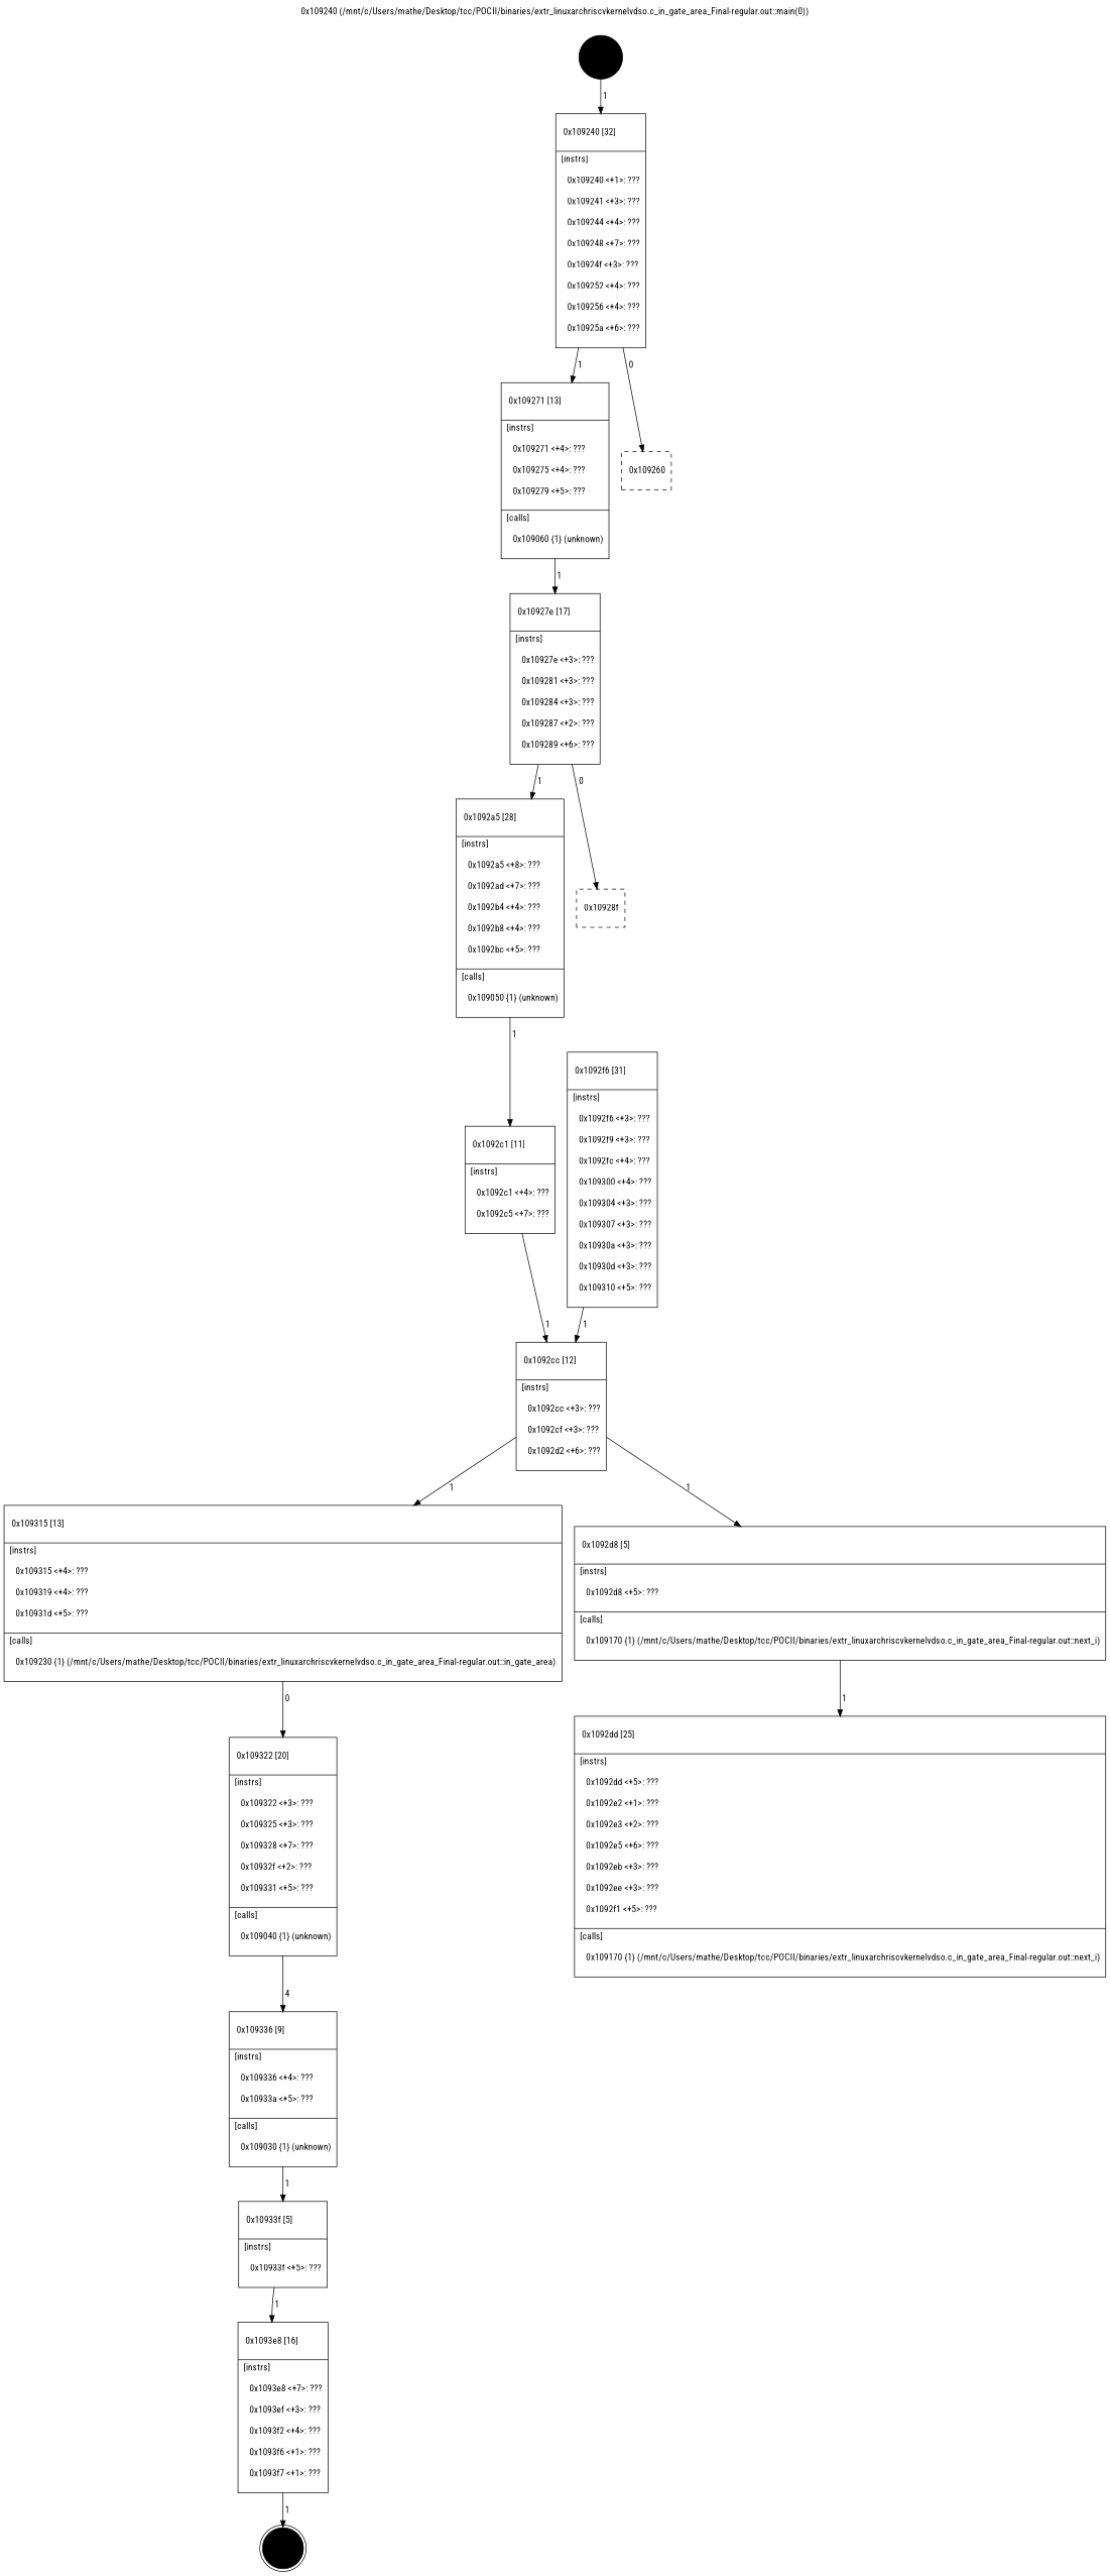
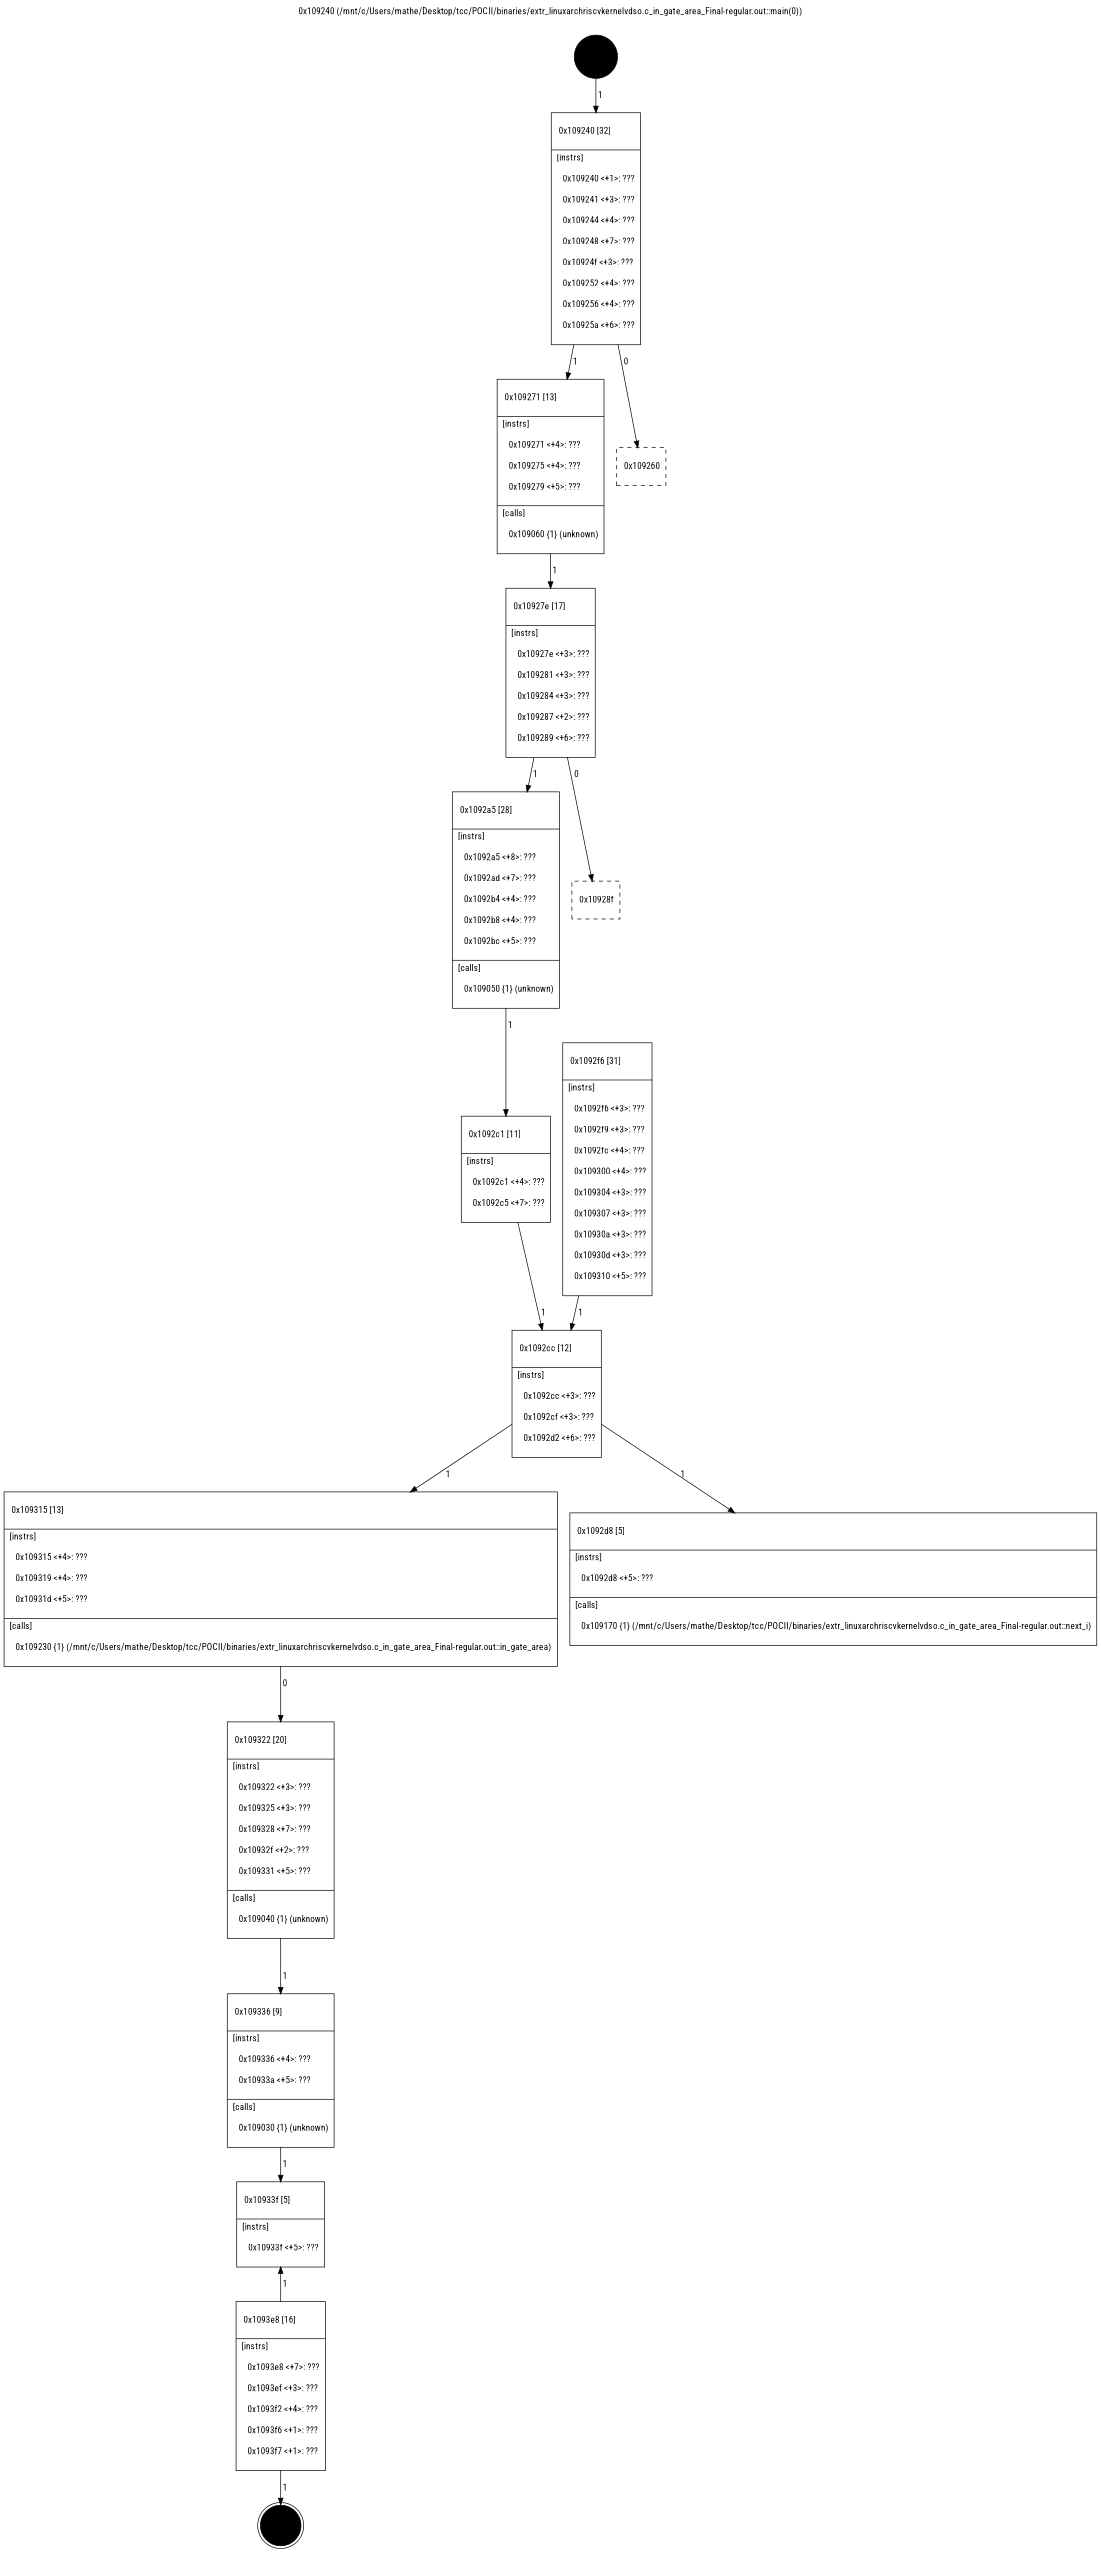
  digraph {
    fontname="Roboto Condensed"
    label="0x109240 (/mnt/c/Users/mathe/Desktop/tcc/POCII/binaries/extr_linuxarchriscvkernelvdso.c_in_gate_area_Final-regular.out::main(0))"
    labelloc=t
    node [fontname="Roboto Condensed" shape=record]
    edge [fontname="Roboto Condensed"]
    Entry [fillcolor=black height=0.3 shape=circle style=filled width=0.3]
    n2 [label="{\n     0x109240 [32]\l\n     | [instrs]\l\n     &nbsp;&nbsp;0x109240 \<+1\>: ???\l\n     &nbsp;&nbsp;0x109241 \<+3\>: ???\l\n     &nbsp;&nbsp;0x109244 \<+4\>: ???\l\n     &nbsp;&nbsp;0x109248 \<+7\>: ???\l\n     &nbsp;&nbsp;0x10924f \<+3\>: ???\l\n     &nbsp;&nbsp;0x109252 \<+4\>: ???\l\n     &nbsp;&nbsp;0x109256 \<+4\>: ???\l\n     &nbsp;&nbsp;0x10925a \<+6\>: ???\l\n  }"]
    n3 [label="{\n     0x109271 [13]\l\n     | [instrs]\l\n     &nbsp;&nbsp;0x109271 \<+4\>: ???\l\n     &nbsp;&nbsp;0x109275 \<+4\>: ???\l\n     &nbsp;&nbsp;0x109279 \<+5\>: ???\l\n     | [calls]\l\n     &nbsp;&nbsp;0x109060 \{1\} (unknown)\l\n  }"]
    n4 [label="{\n     0x109260\l\n  }" style=dashed]
    n5 [label="{\n     0x10927e [17]\l\n     | [instrs]\l\n     &nbsp;&nbsp;0x10927e \<+3\>: ???\l\n     &nbsp;&nbsp;0x109281 \<+3\>: ???\l\n     &nbsp;&nbsp;0x109284 \<+3\>: ???\l\n     &nbsp;&nbsp;0x109287 \<+2\>: ???\l\n     &nbsp;&nbsp;0x109289 \<+6\>: ???\l\n  }"]
    n6 [label="{\n     0x1092a5 [28]\l\n     | [instrs]\l\n     &nbsp;&nbsp;0x1092a5 \<+8\>: ???\l\n     &nbsp;&nbsp;0x1092ad \<+7\>: ???\l\n     &nbsp;&nbsp;0x1092b4 \<+4\>: ???\l\n     &nbsp;&nbsp;0x1092b8 \<+4\>: ???\l\n     &nbsp;&nbsp;0x1092bc \<+5\>: ???\l\n     | [calls]\l\n     &nbsp;&nbsp;0x109050 \{1\} (unknown)\l\n  }"]
    n7 [label="{\n     0x10928f\l\n  }" style=dashed]
    n8 [label="{\n     0x1092c1 [11]\l\n     | [instrs]\l\n     &nbsp;&nbsp;0x1092c1 \<+4\>: ???\l\n     &nbsp;&nbsp;0x1092c5 \<+7\>: ???\l\n  }"]
    n9 [label="{\n     0x1092cc [12]\l\n     | [instrs]\l\n     &nbsp;&nbsp;0x1092cc \<+3\>: ???\l\n     &nbsp;&nbsp;0x1092cf \<+3\>: ???\l\n     &nbsp;&nbsp;0x1092d2 \<+6\>: ???\l\n  }"]
    n10 [label="{\n     0x109315 [13]\l\n     | [instrs]\l\n     &nbsp;&nbsp;0x109315 \<+4\>: ???\l\n     &nbsp;&nbsp;0x109319 \<+4\>: ???\l\n     &nbsp;&nbsp;0x10931d \<+5\>: ???\l\n     | [calls]\l\n     &nbsp;&nbsp;0x109230 \{1\} (/mnt/c/Users/mathe/Desktop/tcc/POCII/binaries/extr_linuxarchriscvkernelvdso.c_in_gate_area_Final-regular.out::in_gate_area)\l\n  }"]
    n11 [label="{\n     0x1092d8 [5]\l\n     | [instrs]\l\n     &nbsp;&nbsp;0x1092d8 \<+5\>: ???\l\n     | [calls]\l\n     &nbsp;&nbsp;0x109170 \{1\} (/mnt/c/Users/mathe/Desktop/tcc/POCII/binaries/extr_linuxarchriscvkernelvdso.c_in_gate_area_Final-regular.out::next_i)\l\n  }"]
    n12 [label="{\n     0x109322 [20]\l\n     | [instrs]\l\n     &nbsp;&nbsp;0x109322 \<+3\>: ???\l\n     &nbsp;&nbsp;0x109325 \<+3\>: ???\l\n     &nbsp;&nbsp;0x109328 \<+7\>: ???\l\n     &nbsp;&nbsp;0x10932f \<+2\>: ???\l\n     &nbsp;&nbsp;0x109331 \<+5\>: ???\l\n     | [calls]\l\n     &nbsp;&nbsp;0x109040 \{1\} (unknown)\l\n  }"]
-   n13 [label="{\n     0x1092dd [25]\l\n     | [instrs]\l\n     &nbsp;&nbsp;0x1092dd \<+5\>: ???\l\n     &nbsp;&nbsp;0x1092e2 \<+1\>: ???\l\n     &nbsp;&nbsp;0x1092e3 \<+2\>: ???\l\n     &nbsp;&nbsp;0x1092e5 \<+6\>: ???\l\n     &nbsp;&nbsp;0x1092eb \<+3\>: ???\l\n     &nbsp;&nbsp;0x1092ee \<+3\>: ???\l\n     &nbsp;&nbsp;0x1092f1 \<+5\>: ???\l\n     | [calls]\l\n     &nbsp;&nbsp;0x109170 \{1\} (/mnt/c/Users/mathe/Desktop/tcc/POCII/binaries/extr_linuxarchriscvkernelvdso.c_in_gate_area_Final-regular.out::next_i)\l\n  }"]
    n14 [label="{\n     0x109336 [9]\l\n     | [instrs]\l\n     &nbsp;&nbsp;0x109336 \<+4\>: ???\l\n     &nbsp;&nbsp;0x10933a \<+5\>: ???\l\n     | [calls]\l\n     &nbsp;&nbsp;0x109030 \{1\} (unknown)\l\n  }"]
    n15 [label="{\n     0x1092f6 [31]\l\n     | [instrs]\l\n     &nbsp;&nbsp;0x1092f6 \<+3\>: ???\l\n     &nbsp;&nbsp;0x1092f9 \<+3\>: ???\l\n     &nbsp;&nbsp;0x1092fc \<+4\>: ???\l\n     &nbsp;&nbsp;0x109300 \<+4\>: ???\l\n     &nbsp;&nbsp;0x109304 \<+3\>: ???\l\n     &nbsp;&nbsp;0x109307 \<+3\>: ???\l\n     &nbsp;&nbsp;0x10930a \<+3\>: ???\l\n     &nbsp;&nbsp;0x10930d \<+3\>: ???\l\n     &nbsp;&nbsp;0x109310 \<+5\>: ???\l\n  }"]
    n16 [label="{\n     0x10933f [5]\l\n     | [instrs]\l\n     &nbsp;&nbsp;0x10933f \<+5\>: ???\l\n  }"]
    n17 [label="{\n     0x1093e8 [16]\l\n     | [instrs]\l\n     &nbsp;&nbsp;0x1093e8 \<+7\>: ???\l\n     &nbsp;&nbsp;0x1093ef \<+3\>: ???\l\n     &nbsp;&nbsp;0x1093f2 \<+4\>: ???\l\n     &nbsp;&nbsp;0x1093f6 \<+1\>: ???\l\n     &nbsp;&nbsp;0x1093f7 \<+1\>: ???\l\n  }"]
    Exit [fillcolor=black height=0.3 peripheries=2 shape=circle style=filled width=0.3]
    Entry -> n2 [label=" 1"]
    n2 -> n3 [label=" 1"]
    n2 -> n4 [label=" 0"]
    n3 -> n5 [label=" 1"]
    n5 -> n6 [label=" 1"]
    n5 -> n7 [label=" 0"]
    n6 -> n8 [label=" 1"]
    n8 -> n9 [label=" 1"]
    n9 -> n10 [label=" 1"]
    n9 -> n11 [label=" 1"]
    n10 -> n12 [label=" 0"]
-   n11 -> n13 [label=" 1"]
-   n12 -> n14 [label=" 4"]
+   n12 -> n14 [label=" 1"]
    n14 -> n16 [label=" 1"]
    n15 -> n9 [label=" 1"]
-   n16 -> n17 [label=" 1"]
+   n17 -> n16 [label=" 1"]
    n17 -> Exit [label=" 1"]
  }
